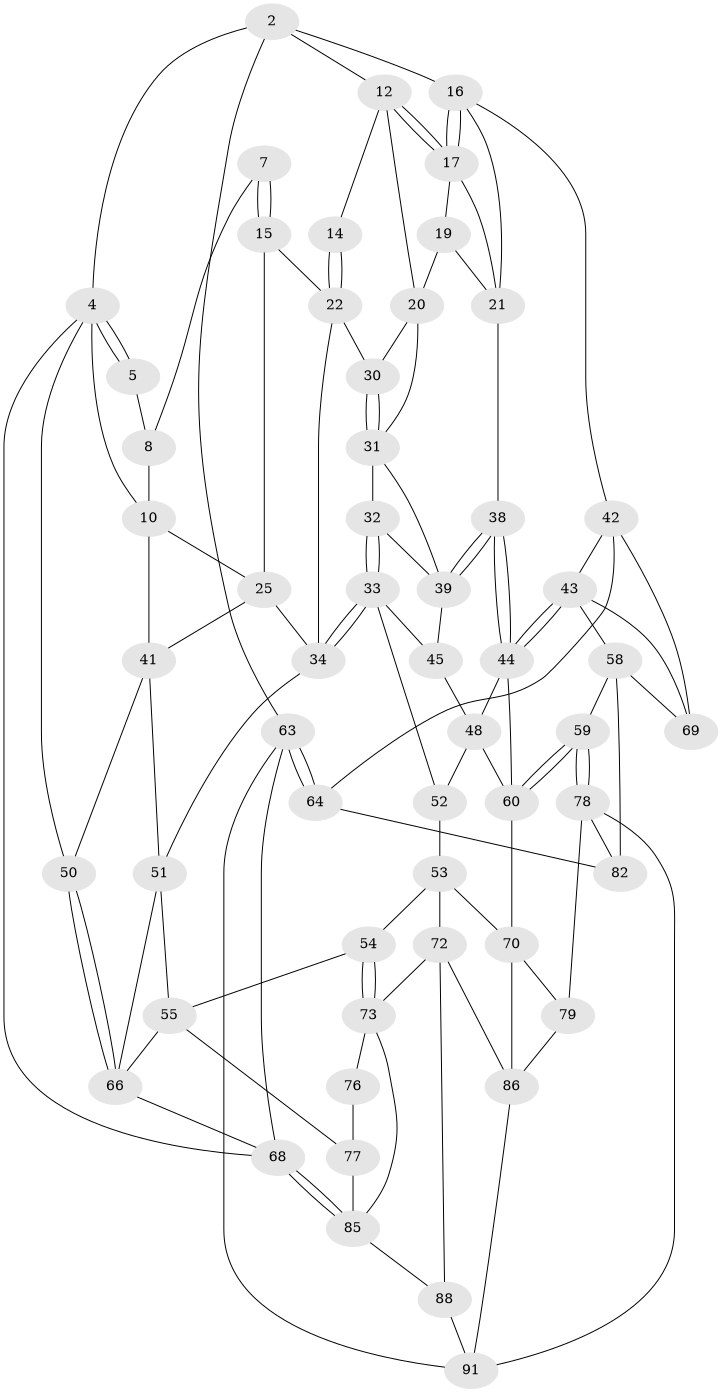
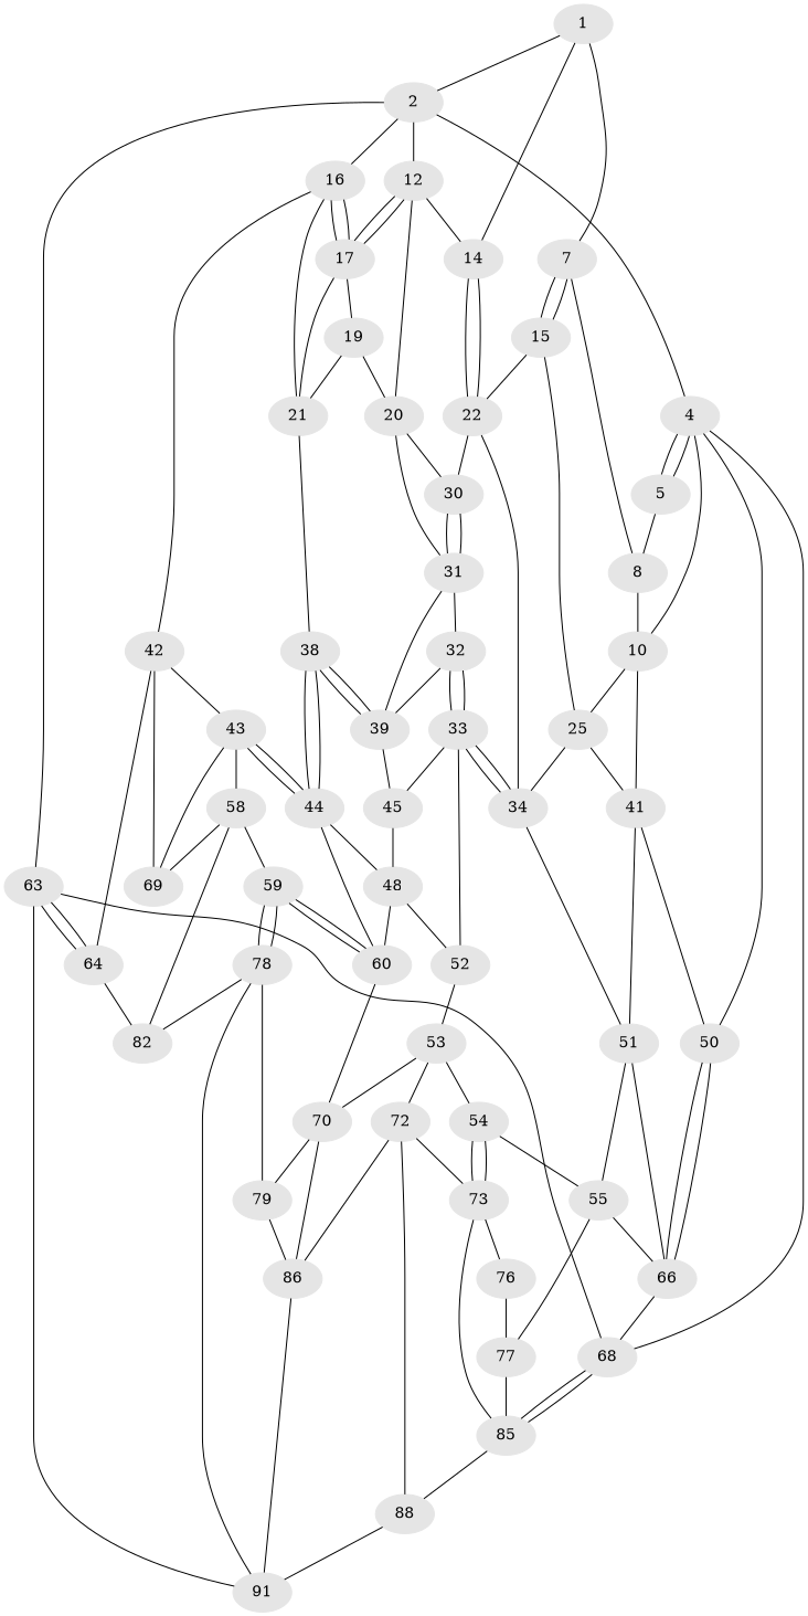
  graph {
    node [color=gray90 style=filled]
+   1 [super="+6"]
    2 [super="+3"]
    7
    14
    4 [super="+9"]
    12 [super="+13"]
    16 [super="+29"]
    63 [super="+94"]
    8 [super="+11"]
    15 [super="+24"]
    22 [super="+23"]
    5
    10 [super="+26"]
    50
    68
    17 [super="+18"]
    20 [super="+21"]
    n18 [label=21 super="+28"]
    42 [super="+65"]
    64 [super="+93"]
    91 [super="+92"]
    25 [super="+37"]
    41 [super="+49"]
    66 [super="+67"]
    85 [super="+89"]
    34 [super="+36"]
    51 [super="+56"]
    19
    30
    31 [super="+35"]
    38
    43 [super="+57"]
    69
    32
    39 [super="+40"]
    44 [super="+47"]
    33 [super="+46"]
    45
    52
    48 [super="+61"]
    53 [super="+71"]
    55 [super="+74"]
    60 [super="+62"]
    58 [super="+81"]
    82
    59
    70 [super="+80"]
    77 [super="+84"]
    54
    72 [super="+87"]
    73 [super="+75"]
    79
    86 [super="+90"]
    88
    76
    78 [super="+83"]
+   1 -- 2
+   1 -- 7
+   1 -- 14
    2 -- 4
    2 -- 12
    2 -- 16
    2 -- 63
    7 -- 8
    7 -- 15
    7 -- 15
    14 -- 22
    14 -- 22
    4 -- 5
    4 -- 5
    4 -- 10
    4 -- 50
    4 -- 68
    12 -- 14
    12 -- 17
    12 -- 17
    12 -- 20
    16 -- 17
    16 -- 17
    16 -- n18
    16 -- 42
    63 -- 68
    63 -- 64 [weight=2]
    63 -- 64
    63 -- 91
    8 -- 10
    15 -- 22
    15 -- 25
    22 -- 34
    22 -- 30
    5 -- 8
    10 -- 25
    10 -- 41
    50 -- 66
    50 -- 66
    68 -- 85
    68 -- 85
    17 -- n18
    17 -- 19
    20 -- 30
    20 -- 31
    n18 -- 38
    42 -- 64
    42 -- 43
    42 -- 69
    64 -- 82
    25 -- 41
    25 -- 34
    41 -- 50
    41 -- 51
    66 -- 68
    85 -- 88
    34 -- 51
    51 -- 66
    51 -- 55
    19 -- 20
    19 -- n18
    30 -- 31
    30 -- 31
    31 -- 32
    31 -- 39
    38 -- 39
    38 -- 39
    38 -- 44
    38 -- 44
    43 -- 69
    43 -- 44
    43 -- 44
    43 -- 58
    32 -- 39
    32 -- 33
    32 -- 33
    39 -- 45
    44 -- 48
    44 -- 60
    33 -- 34
    33 -- 34
    33 -- 45
    33 -- 52
    45 -- 48
    52 -- 53
    48 -- 52
    48 -- 60
    53 -- 70
    53 -- 54
    53 -- 72
    55 -- 66
    55 -- 77
    60 -- 70
    58 -- 69
    58 -- 82
    58 -- 59
    59 -- 60
    59 -- 60
    59 -- 78
    59 -- 78
    70 -- 79
    70 -- 86
    77 -- 85
    54 -- 55
    54 -- 73
    54 -- 73
    72 -- 73
    72 -- 86
    72 -- 88
    73 -- 85
    73 -- 76
    79 -- 86
    86 -- 91
    88 -- 91
    76 -- 77 [weight=2]
    78 -- 91
    78 -- 82
    78 -- 79
  }
